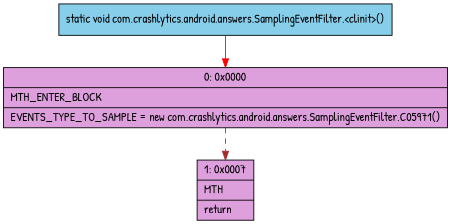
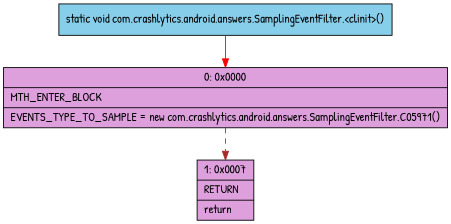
  digraph {
    fontname="Patrick Hand"
    node [shape=record style=filled fillcolor=plum color=black fontname="Patrick Hand"]
    edge [fontname="Patrick Hand"]
    n1 [label="{0\:\ 0x0000|MTH_ENTER_BLOCK\l|EVENTS_TYPE_TO_SAMPLE = new com.crashlytics.android.answers.SamplingEventFilter.C05971()\l}"]
-   n2 [label="{1\:\ 0x0007|MTH\l|return\l}"]
+   n2 [label="{1\:\ 0x0007|RETURN\l|return\l}"]
    n3 [label="{static void com.crashlytics.android.answers.SamplingEventFilter.\<clinit\>() }" fillcolor=skyblue]
    n1 -> n2 [color=brown style=dashed]
    n3 -> n1 [color=red style=solid]
  }
